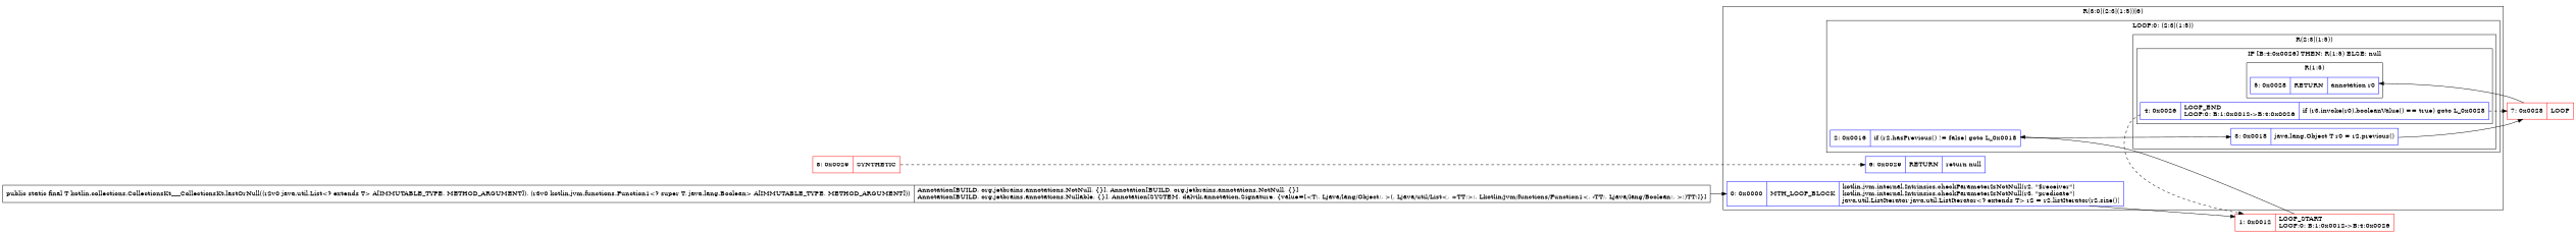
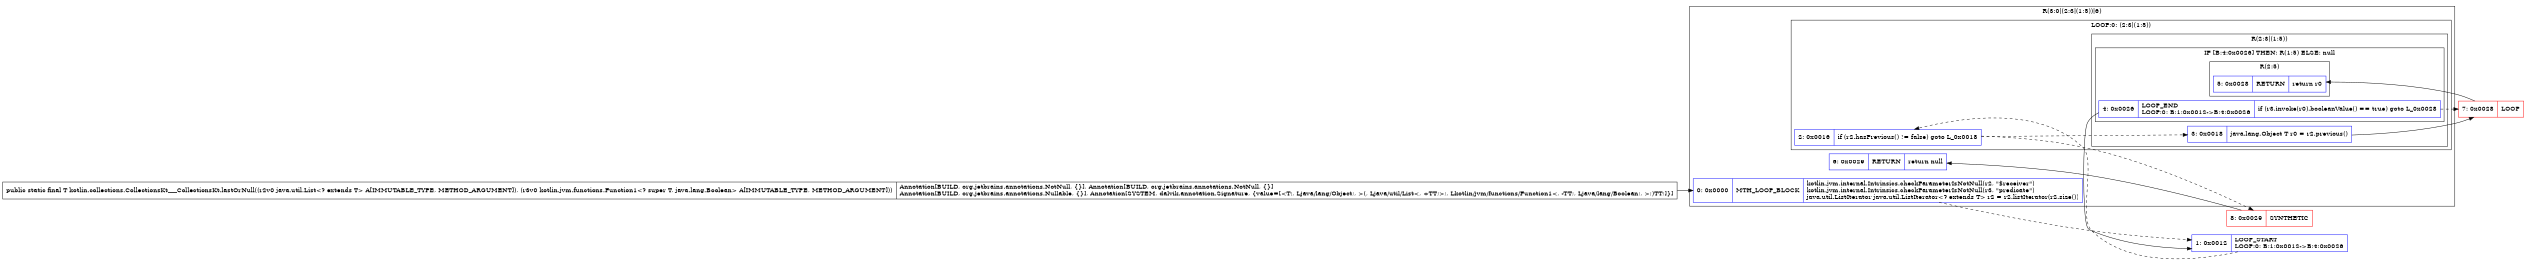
  digraph {
    rankdir=LR
    node [color=blue shape=record]
-   n1 [label="{5\:\ 0x0028|RETURN\l|annotation r0\l}"]
+   n1 [label="{5\:\ 0x0028|RETURN\l|return r0\l}"]
    n2 [label="{4\:\ 0x0026|LOOP_END\lLOOP:0: B:1:0x0012\-\>B:4:0x0026\l|if (r3.invoke(r0).booleanValue() == true) goto L_0x0028\l}"]
    n3 [label="{3\:\ 0x0018|java.lang.Object T r0 = r2.previous()\l}"]
    n4 [label="{2\:\ 0x0016|if (r2.hasPrevious() != false) goto L_0x0018\l}"]
    n5 [label="{0\:\ 0x0000|MTH_LOOP_BLOCK\l|kotlin.jvm.internal.Intrinsics.checkParameterIsNotNull(r2, \"$receiver\")\lkotlin.jvm.internal.Intrinsics.checkParameterIsNotNull(r3, \"predicate\")\ljava.util.ListIterator java.util.ListIterator\<? extends T\> r2 = r2.listIterator(r2.size())\l}"]
    n6 [label="{6\:\ 0x0029|RETURN\l|return null\l}"]
-   n7 [color=red label="{1\:\ 0x0012|LOOP_START\lLOOP:0: B:1:0x0012\-\>B:4:0x0026\l}"]
+   n7 [label="{1\:\ 0x0012|LOOP_START\lLOOP:0: B:1:0x0012\-\>B:4:0x0026\l}"]
    n8 [color=red label="{7\:\ 0x0028|LOOP\l}"]
    n9 [color=red label="{8\:\ 0x0029|SYNTHETIC\l}"]
    n10 [label="{public static final T kotlin.collections.CollectionsKt___CollectionsKt.lastOrNull((r2v0 java.util.List\<? extends T\> A[IMMUTABLE_TYPE, METHOD_ARGUMENT]), (r3v0 kotlin.jvm.functions.Function1\<? super T, java.lang.Boolean\> A[IMMUTABLE_TYPE, METHOD_ARGUMENT]))  | Annotation[BUILD, org.jetbrains.annotations.NotNull, \{\}], Annotation[BUILD, org.jetbrains.annotations.NotNull, \{\}]\lAnnotation[BUILD, org.jetbrains.annotations.Nullable, \{\}], Annotation[SYSTEM, dalvik.annotation.Signature, \{value=[\<T:, Ljava\/lang\/Object;, \>(, Ljava\/util\/List\<, +TT;\>;, Lkotlin\/jvm\/functions\/Function1\<, \-TT;, Ljava\/lang\/Boolean;, \>;)TT;]\}]\l}" color=""]
    subgraph cluster_1 {
      label="R(3:0|(2:3|(1:5))|6)"
      n5
      n6
      subgraph cluster_2 {
        label="LOOP:0: (2:3|(1:5))"
        n4
        subgraph cluster_3 {
          label="R(2:3|(1:5))"
          n3
          subgraph cluster_4 {
            label="IF [B:4:0x0026] THEN: R(1:5) ELSE: null"
            n2
            subgraph cluster_5 {
-             label="R(1:5)"
+             label="R(2:5)"
              n1
            }
          }
        }
      }
    }
-   n2 -> n7 [style=dashed]
+   n2 -> n7 [style=solid]
    n2 -> n8 [style=dashed]
    n3 -> n8
-   n4 -> n3
-   n5 -> n7
-   n7 -> n4
+   n4 -> n3 [style=dashed]
+   n4 -> n9 [style=dashed]
+   n5 -> n7 [style=dashed]
+   n7 -> n4 [style=dashed]
    n8 -> n1
-   n9 -> n6 [style=dashed]
+   n9 -> n6
    n10 -> n5
  }
